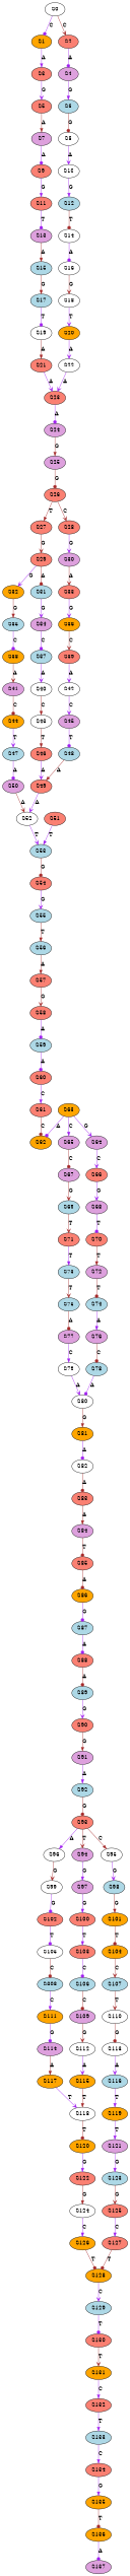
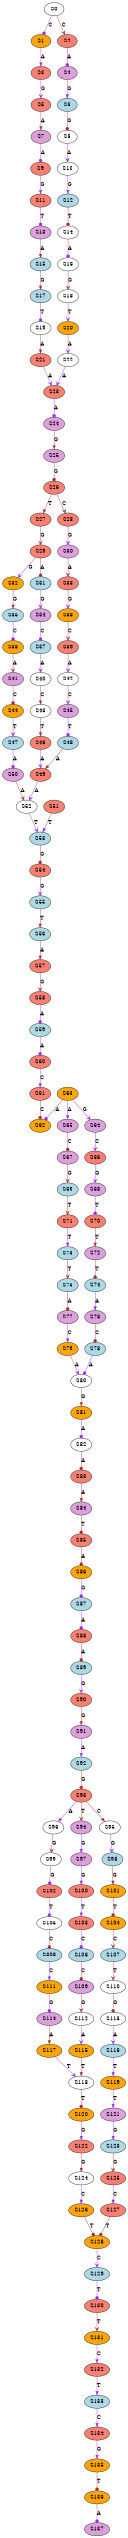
  strict digraph {
    node [fillcolor=salmon style=filled]
    edge [arrowhead=dot color=purple]
    S0 [fillcolor=white]
    S1 [fillcolor=orange]
    S2
    S3
    S4 [fillcolor=plum]
    S5
    S6 [fillcolor=lightblue]
    S7 [fillcolor=plum]
    S8 [fillcolor=white]
    S9
    S10 [fillcolor=white]
    S11
    S12 [fillcolor=lightblue]
    S13 [fillcolor=plum]
    S14 [fillcolor=white]
    S15 [fillcolor=lightblue]
    S16 [fillcolor=white]
    S17 [fillcolor=lightblue]
    S18 [fillcolor=white]
    S19 [fillcolor=white]
    S20 [fillcolor=orange]
    S21
    S22 [fillcolor=white]
    S23
    S24 [fillcolor=plum]
    S25 [fillcolor=plum]
    S26
    S27
    S28
    S29
    S30 [fillcolor=plum]
    S31 [fillcolor=lightblue]
    S32 [fillcolor=orange]
    S33
    S34 [fillcolor=plum]
    S35 [fillcolor=lightblue]
    S36 [fillcolor=orange]
    S37 [fillcolor=lightblue]
    S38 [fillcolor=orange]
    S39
    S40 [fillcolor=white]
    S41 [fillcolor=plum]
    S42 [fillcolor=white]
    S43 [fillcolor=white]
    S44 [fillcolor=orange]
    S45 [fillcolor=plum]
    S46
    S47 [fillcolor=lightblue]
    S48 [fillcolor=lightblue]
    S49
    S50 [fillcolor=plum]
    S52 [fillcolor=white]
    S53 [fillcolor=lightblue]
    S51
    S54
    S55 [fillcolor=lightblue]
    S56 [fillcolor=lightblue]
    S57
    S58
    S59 [fillcolor=lightblue]
    S60
    S61
    S62 [fillcolor=orange]
    S63 [fillcolor=orange]
    S64 [fillcolor=plum]
    S65 [fillcolor=plum]
    S66
    S67 [fillcolor=plum]
    S68 [fillcolor=plum]
    S69 [fillcolor=lightblue]
    S70
    S71
    S72 [fillcolor=plum]
    S73 [fillcolor=lightblue]
    S74 [fillcolor=lightblue]
    S75 [fillcolor=lightblue]
    S76 [fillcolor=plum]
    S77 [fillcolor=plum]
    S78 [fillcolor=lightblue]
-   S79 [fillcolor=white]
+   S79 [fillcolor=orange]
    S80 [fillcolor=white]
    S81 [fillcolor=orange]
    S82 [fillcolor=white]
    S83
    S84 [fillcolor=plum]
    S85
    S86 [fillcolor=orange]
    S87 [fillcolor=lightblue]
    S88
    S89 [fillcolor=lightblue]
    S90
    S91 [fillcolor=plum]
    S92 [fillcolor=lightblue]
    S93
    S94 [fillcolor=plum]
    S95 [fillcolor=white]
    S96 [fillcolor=white]
    S97 [fillcolor=plum]
    S98 [fillcolor=lightblue]
    S99 [fillcolor=white]
    S100
    S101 [fillcolor=orange]
    S102
    S103
    S104 [fillcolor=orange]
    S105 [fillcolor=white]
    S106 [fillcolor=lightblue]
    S107 [fillcolor=lightblue]
    n109 [fillcolor=lightblue label=S308]
    S109 [fillcolor=plum]
    S110 [fillcolor=white]
    S111 [fillcolor=orange]
    S112 [fillcolor=white]
    S113 [fillcolor=white]
    S114 [fillcolor=plum]
    S115 [fillcolor=orange]
    S116 [fillcolor=lightblue]
    S117 [fillcolor=orange]
    S118 [fillcolor=white]
    S119 [fillcolor=orange]
    S120 [fillcolor=orange]
    S121 [fillcolor=plum]
    S122
    S123 [fillcolor=lightblue]
    S124 [fillcolor=white]
    S125
    S126 [fillcolor=orange]
    S127
    S128 [fillcolor=orange]
    S129 [fillcolor=lightblue]
    S130
    S131 [fillcolor=orange]
    S132
    S133 [fillcolor=lightblue]
    S134
    S135 [fillcolor=orange]
    S136 [fillcolor=orange]
    S137 [fillcolor=plum]
    S0 -> S1 [label=C]
    S0 -> S2 [arrowhead=vee color=brown label=C]
    S1 -> S3 [arrowhead=normal label=A]
    S2 -> S4 [label=A]
    S3 -> S5 [arrowhead=vee label=G]
    S4 -> S6 [arrowhead=normal label=G]
    S5 -> S7 [arrowhead=normal color=brown label=A]
    S6 -> S8 [color=brown label=G]
    S7 -> S9 [label=A]
    S8 -> S10 [arrowhead=vee label=A]
    S9 -> S11 [arrowhead=normal label=G]
    S10 -> S12 [arrowhead=normal label=G]
    S11 -> S13 [label=T]
    S12 -> S14 [color=brown label=T]
    S13 -> S15 [arrowhead=normal color=brown label=A]
    S14 -> S16 [label=A]
    S15 -> S17 [arrowhead=normal color=brown label=G]
    S16 -> S18 [arrowhead=vee color=brown label=G]
    S17 -> S19 [label=T]
    S18 -> S20 [arrowhead=vee label=T]
    S19 -> S21 [arrowhead=normal color=brown label=A]
    S20 -> S22 [arrowhead=vee label=A]
    S21 -> S23 [arrowhead=vee label=A]
    S22 -> S23 [arrowhead=vee label=A]
    S23 -> S24 [label=A]
    S24 -> S25 [arrowhead=normal color=brown label=G]
    S25 -> S26 [color=brown label=G]
    S26 -> S27 [arrowhead=normal color=brown label=T]
    S26 -> S28 [arrowhead=vee color=brown label=C]
    S27 -> S29 [arrowhead=vee color=brown label=G]
    S28 -> S30 [arrowhead=vee label=G]
    S29 -> S31 [color=brown label=A]
    S29 -> S32 [arrowhead=vee label=G]
    S30 -> S33 [arrowhead=vee color=brown label=A]
    S31 -> S34 [arrowhead=vee label=G]
    S32 -> S35 [arrowhead=normal color=brown label=G]
    S33 -> S36 [arrowhead=vee label=G]
    S34 -> S37 [label=C]
    S35 -> S38 [label=C]
    S36 -> S39 [arrowhead=vee color=brown label=C]
    S37 -> S40 [arrowhead=vee label=A]
    S38 -> S41 [arrowhead=vee color=brown label=A]
    S39 -> S42 [arrowhead=vee label=A]
    S40 -> S43 [arrowhead=normal color=brown label=C]
    S41 -> S44 [color=brown label=C]
    S42 -> S45 [arrowhead=vee label=C]
    S43 -> S46 [arrowhead=normal color=brown label=T]
    S44 -> S47 [arrowhead=vee label=T]
    S45 -> S48 [label=T]
    S46 -> S49 [arrowhead=vee label=A]
    S47 -> S50 [label=A]
    S48 -> S49 [arrowhead=normal color=brown label=A]
    S49 -> S52 [arrowhead=vee label=A]
    S50 -> S52 [arrowhead=vee color=brown label=A]
    S52 -> S53 [arrowhead=vee label=T]
    S53 -> S54 [color=brown label=G]
    S51 -> S53 [arrowhead=normal label=T]
    S54 -> S55 [arrowhead=vee label=G]
    S55 -> S56 [arrowhead=normal color=brown label=T]
    S56 -> S57 [arrowhead=normal color=brown label=A]
    S57 -> S58 [arrowhead=vee color=brown label=G]
    S58 -> S59 [label=A]
    S59 -> S60 [label=A]
    S60 -> S61 [arrowhead=normal label=C]
    S61 -> S62 [color=brown label=C]
    S63 -> S62 [label=A]
    S63 -> S64 [arrowhead=vee label=G]
-   S63 -> S65 [arrowhead=normal label=C]
+   S63 -> S65 [arrowhead=normal label=A]
    S64 -> S66 [arrowhead=vee label=C]
    S65 -> S67 [color=brown label=C]
    S66 -> S68 [arrowhead=vee label=G]
    S67 -> S69 [arrowhead=vee color=brown label=G]
    S68 -> S70 [label=T]
    S69 -> S71 [arrowhead=vee color=brown label=T]
    S70 -> S72 [arrowhead=normal color=brown label=T]
    S71 -> S73 [arrowhead=normal label=T]
    S72 -> S74 [color=brown label=T]
    S73 -> S75 [arrowhead=vee color=brown label=T]
    S74 -> S76 [arrowhead=normal label=A]
    S75 -> S77 [color=brown label=A]
    S76 -> S78 [color=brown label=C]
    S77 -> S79 [arrowhead=normal label=C]
    S78 -> S80 [label=A]
    S79 -> S80 [arrowhead=vee label=A]
    S80 -> S81 [arrowhead=normal color=brown label=G]
    S81 -> S82 [label=A]
    S82 -> S83 [color=brown label=A]
    S83 -> S84 [arrowhead=normal color=brown label=A]
    S84 -> S85 [color=brown label=T]
    S85 -> S86 [color=brown label=A]
    S86 -> S87 [label=G]
    S87 -> S88 [label=A]
    S88 -> S89 [color=brown label=A]
    S89 -> S90 [arrowhead=vee label=G]
    S90 -> S91 [arrowhead=normal color=brown label=G]
    S91 -> S92 [arrowhead=normal label=A]
    S92 -> S93 [color=brown label=G]
    S93 -> S94 [arrowhead=vee color=brown label=T]
    S93 -> S95 [arrowhead=normal color=brown label=C]
    S93 -> S96 [arrowhead=normal label=A]
    S94 -> S97 [arrowhead=normal label=G]
    S95 -> S98 [arrowhead=vee label=G]
    S96 -> S99 [arrowhead=vee color=brown label=G]
    S97 -> S100 [arrowhead=normal label=G]
    S98 -> S101 [arrowhead=normal color=brown label=G]
    S99 -> S102 [label=G]
    S100 -> S103 [arrowhead=normal label=T]
    S101 -> S104 [color=brown label=T]
    S102 -> S105 [label=T]
    S103 -> S106 [label=C]
    S104 -> S107 [arrowhead=vee color=brown label=C]
    S105 -> n109 [color=brown label=C]
    S106 -> S109 [color=brown label=C]
    S107 -> S110 [arrowhead=vee color=brown label=T]
    n109 -> S111 [arrowhead=normal label=C]
    S109 -> S112 [arrowhead=vee color=brown label=G]
    S110 -> S113 [color=brown label=G]
    S111 -> S114 [label=G]
    S112 -> S115 [arrowhead=vee label=A]
    S113 -> S116 [arrowhead=vee label=A]
    S114 -> S117 [arrowhead=normal color=brown label=A]
    S115 -> S118 [arrowhead=normal color=brown label=T]
    S116 -> S119 [arrowhead=normal label=T]
    S117 -> S118 [arrowhead=vee label=T]
    S118 -> S120 [color=brown label=T]
    S119 -> S121 [arrowhead=normal label=T]
    S120 -> S122 [arrowhead=normal label=G]
    S121 -> S123 [arrowhead=normal label=G]
    S122 -> S124 [arrowhead=normal color=brown label=G]
    S123 -> S125 [arrowhead=vee color=brown label=G]
    S124 -> S126 [arrowhead=normal label=C]
    S125 -> S127 [arrowhead=normal label=C]
    S126 -> S128 [color=brown label=T]
    S127 -> S128 [color=brown label=T]
    S128 -> S129 [arrowhead=vee label=C]
    S129 -> S130 [label=T]
    S130 -> S131 [arrowhead=vee color=brown label=T]
    S131 -> S132 [arrowhead=normal label=C]
    S132 -> S133 [arrowhead=normal label=T]
    S133 -> S134 [arrowhead=normal label=C]
    S134 -> S135 [arrowhead=normal label=G]
    S135 -> S136 [color=brown label=T]
    S136 -> S137 [label=A]
  }
